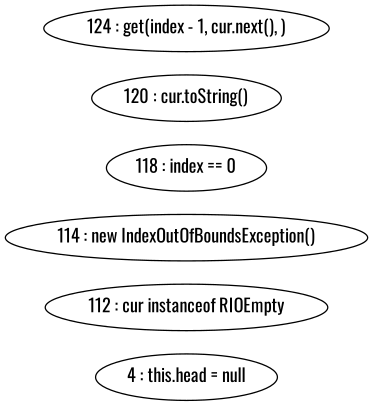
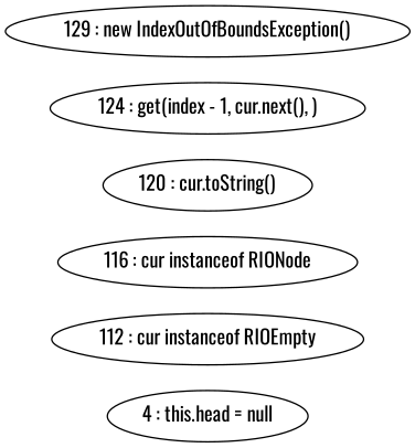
  digraph {
    rankdir=LR
    fontname=Oswald
    node [fontname=Oswald]
    "4 : this.head = null"
    "112 : cur instanceof RIOEmpty"
-   "114 : new IndexOutOfBoundsException()"
-   "118 : index == 0"
+   "116 : cur instanceof RIONode"
    "120 : cur.toString()"
    "124 : get(index - 1, cur.next(), )"
+   "129 : new IndexOutOfBoundsException()"
  }
